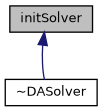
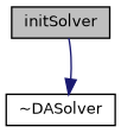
  digraph {
    rankdir=TB
    node [color=black fontname=Helvetica fontsize=10 shape=record]
    n1 [fillcolor=grey75 fontcolor=black height=0.2 label=initSolver style=filled width=0.4]
    n2 [height=0.2 label="~DASolver" width=0.4]
-   n1 -> n2 [color=midnightblue dir=back fontname=Helvetica fontsize=10 labelfontname=Helvetica labelfontsize=10 style=solid]
+   n2 -> n1 [color=midnightblue dir=back fontname=Helvetica fontsize=10 labelfontname=Helvetica labelfontsize=10 style=solid]
  }
